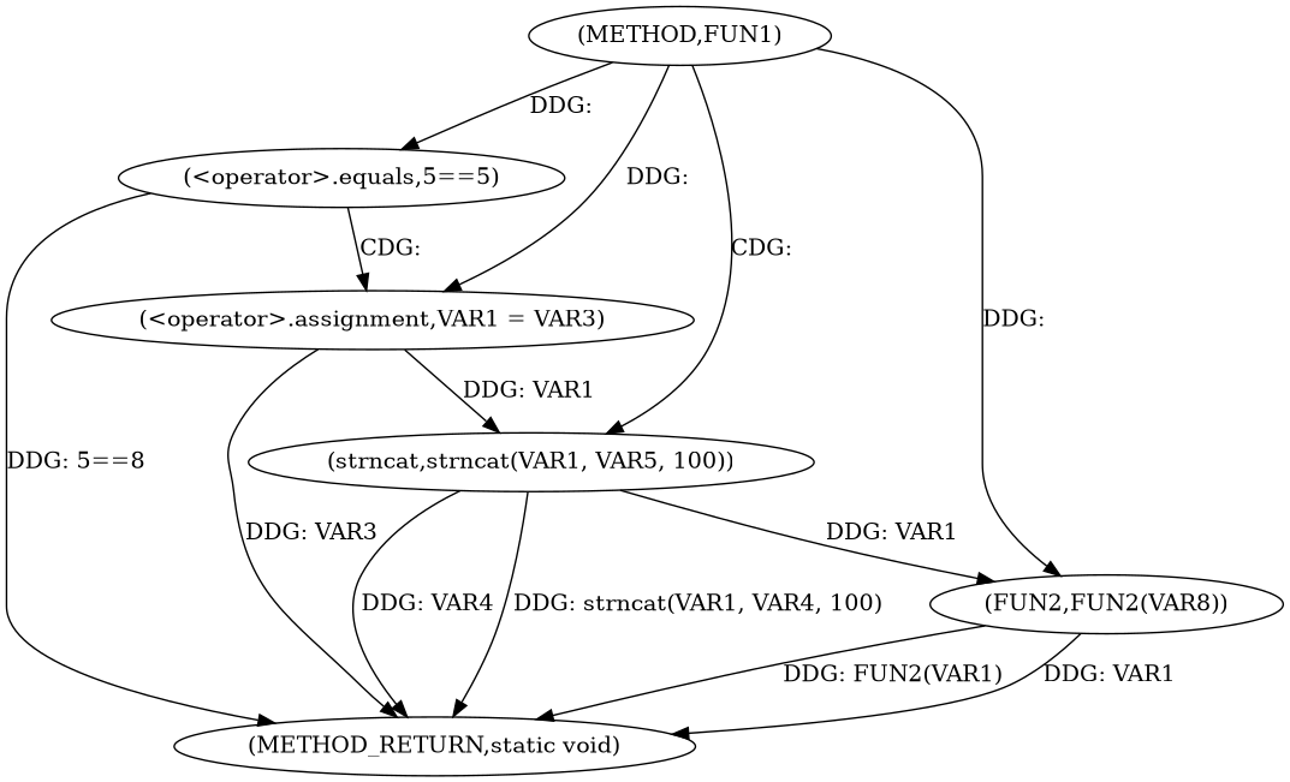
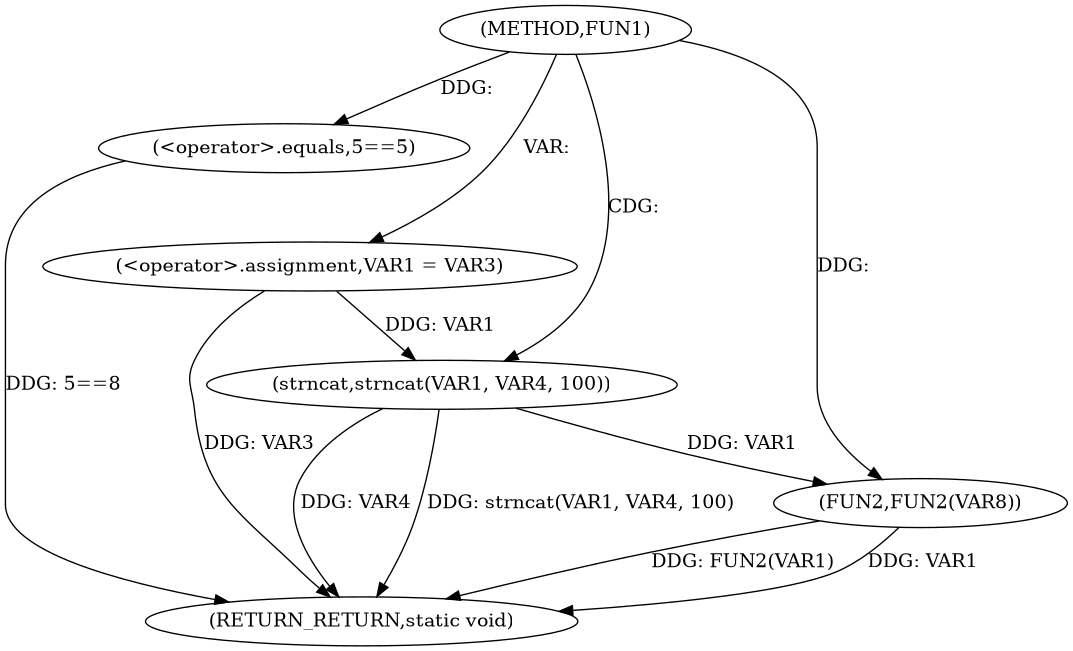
  digraph {
    n1 [label="(METHOD,FUN1)"]
    n2 [label="(<operator>.equals,5==5)"]
    n3 [label="(<operator>.assignment,VAR1 = VAR3)"]
-   n4 [label="(strncat,strncat(VAR1, VAR5, 100))"]
+   n4 [label="(strncat,strncat(VAR1, VAR4, 100))"]
    n5 [label="(FUN2,FUN2(VAR8))"]
-   n6 [label="(METHOD_RETURN,static void)"]
+   n6 [label="(RETURN_RETURN,static void)"]
    n1 -> n2 [label="DDG: "]
-   n1 -> n3 [label="DDG: "]
+   n1 -> n3 [label="VAR: "]
    n1 -> n4 [label="CDG: "]
    n1 -> n5 [label="DDG: "]
-   n2 -> n3 [label="CDG: "]
    n2 -> n6 [label="DDG: 5==8"]
    n3 -> n4 [label="DDG: VAR1"]
    n3 -> n6 [label="DDG: VAR3"]
    n4 -> n5 [label="DDG: VAR1"]
    n4 -> n6 [label="DDG: VAR4"]
    n4 -> n6 [label="DDG: strncat(VAR1, VAR4, 100)"]
    n5 -> n6 [label="DDG: FUN2(VAR1)"]
    n5 -> n6 [label="DDG: VAR1"]
  }
